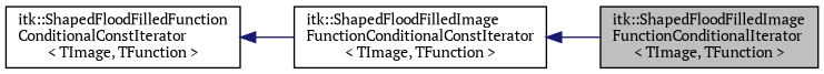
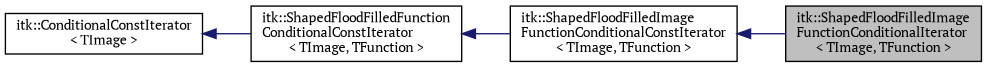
  digraph {
    rankdir=LR
    fontname="PT Serif"
    node [color=black fillcolor=white fontname="PT Serif" fontsize=10 shape=record style=filled]
    edge [color=midnightblue dir=back fontname="PT Serif" fontsize=10 labelfontname=Helvetica labelfontsize=10 style=solid]
    n1 [fillcolor=grey75 fontcolor=black height=0.2 label="itk::ShapedFloodFilledImage\lFunctionConditionalIterator\l\< TImage, TFunction \>" width=0.4]
    n2 [height=0.2 label="itk::ShapedFloodFilledImage\lFunctionConditionalConstIterator\l\< TImage, TFunction \>" width=0.4]
    n3 [height=0.2 label="itk::ShapedFloodFilledFunction\lConditionalConstIterator\l\< TImage, TFunction \>" width=0.4]
+   n4 [height=0.2 label="itk::ConditionalConstIterator\l\< TImage \>" width=0.4]
    n2 -> n1
    n3 -> n2
+   n4 -> n3
  }
